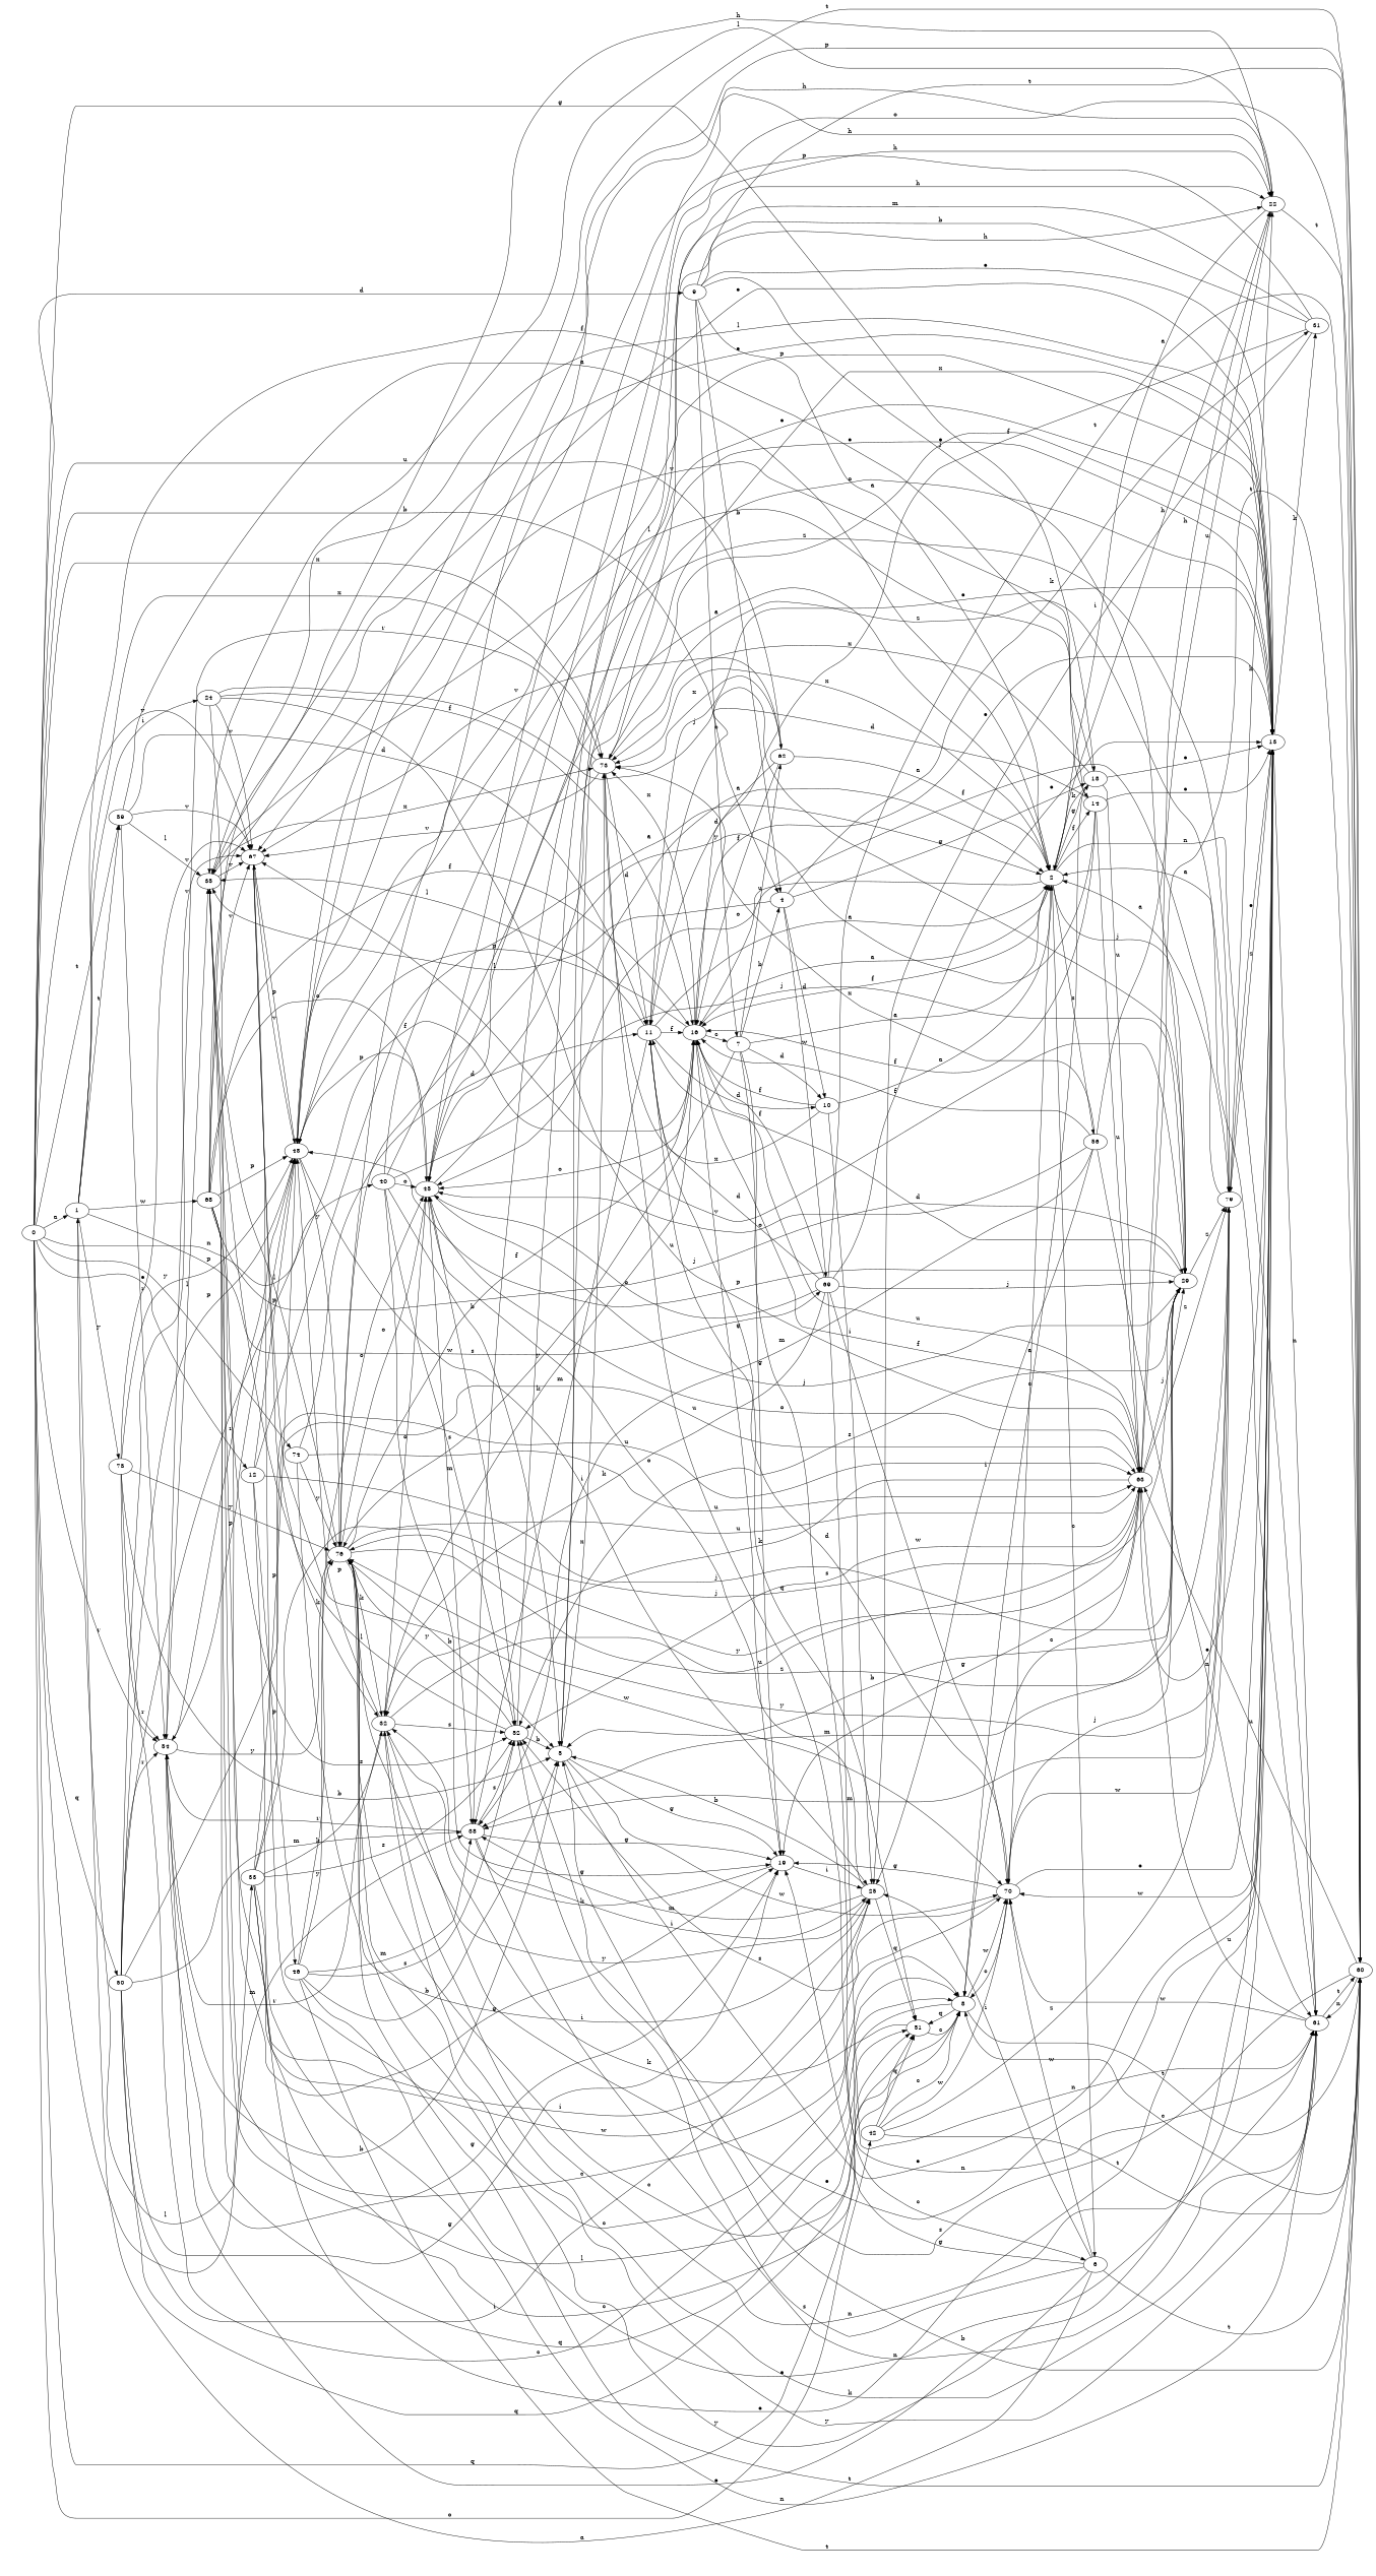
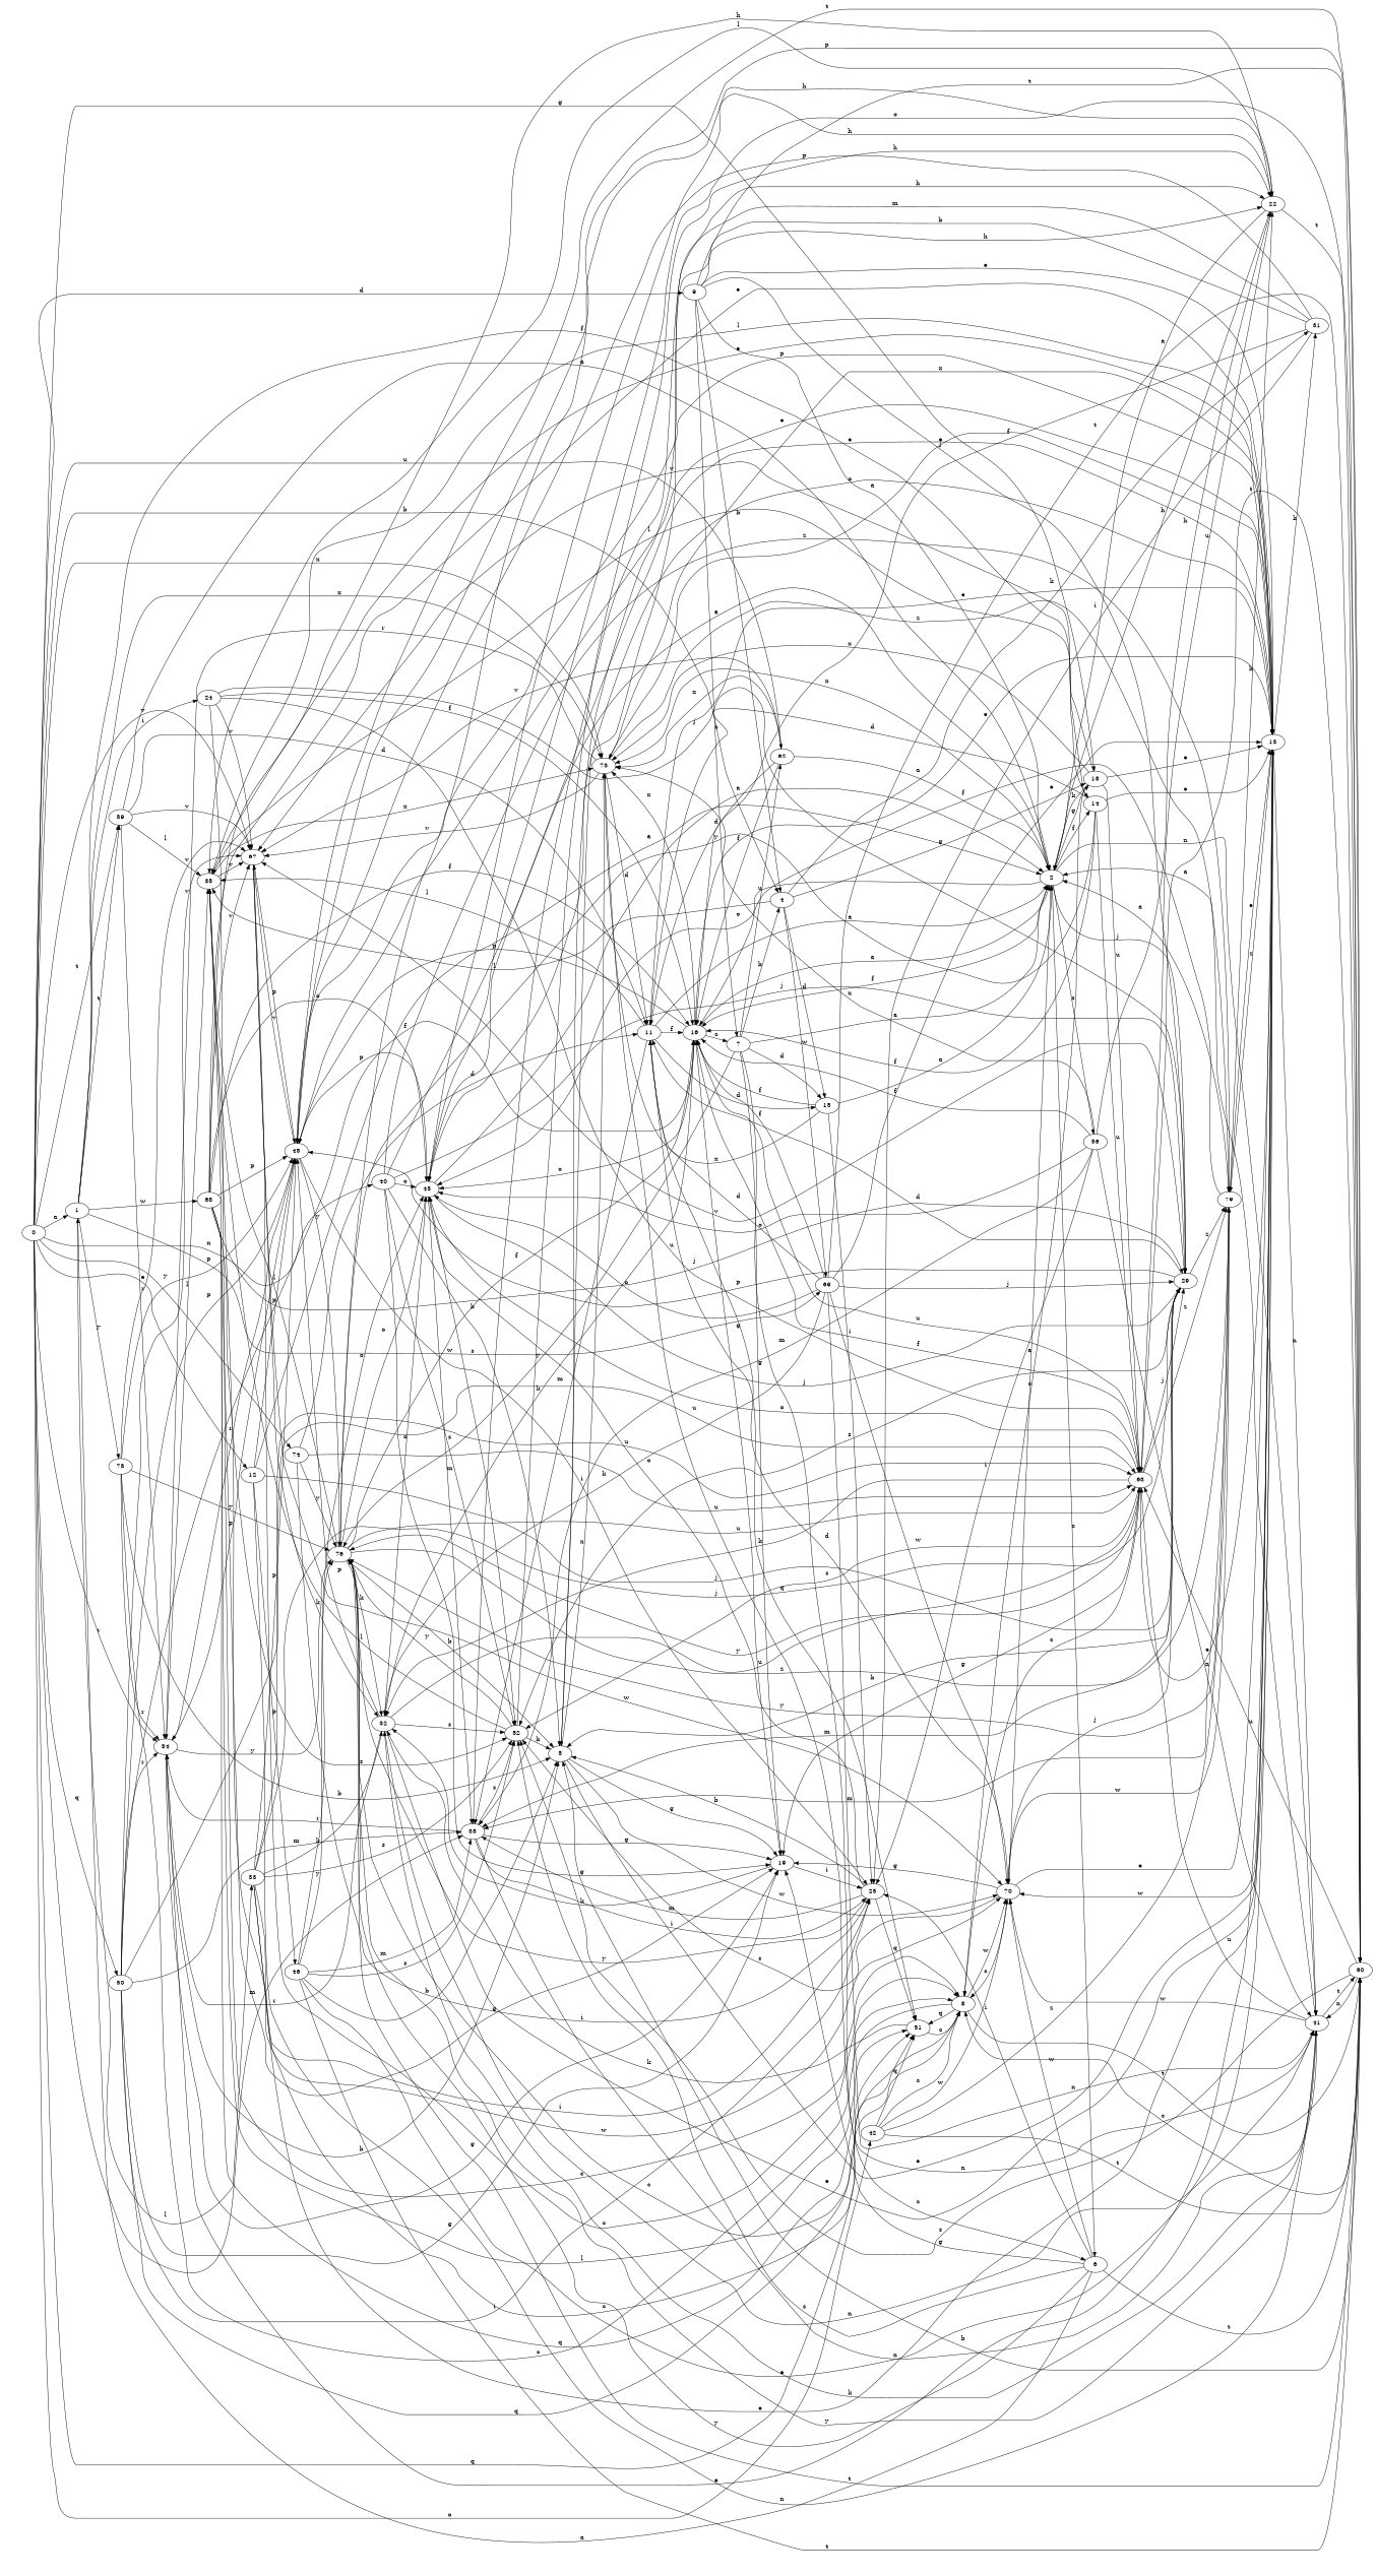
  strict digraph {
    rankdir=LR
    0
    1
    4
    9
    12
    18
    38
    40
    42
    50
    51
    54
    59
    62
    67
    73
    74
    14
    24
    33
    68
    69
    75
-   10
+   10 [label=15]
    31
    35
    2
    22
    29
    13
    60
    7
-   41 [label=61]
+   41
    46
    48
    8
    63
    19
    25
    n40 [label=52]
    45
    5
    79
    70
    16
    32
    76
    11
    6
    56
    0 -> 1 [label=a]
    0 -> 4 [label=b]
    0 -> 9 [label=d]
    0 -> 12 [label=e]
    0 -> 18 [label=g]
    0 -> 38 [label=m]
    0 -> 40 [label=n]
    0 -> 42 [label=o]
    0 -> 50 [label=q]
    0 -> 51 [label=q]
    0 -> 54 [label=r]
    0 -> 59 [label=t]
    0 -> 62 [label=u]
    0 -> 67 [label=v]
    0 -> 73 [label=x]
    0 -> 74 [label=y]
    1 -> 59 [label=t]
    1 -> 73 [label=x]
    1 -> 14 [label=f]
    1 -> 24 [label=i]
    1 -> 33 [label=l]
    1 -> 68 [label=w]
    1 -> 69 [label=w]
    1 -> 75 [label=y]
    4 -> 18 [label=g]
    4 -> 69 [label=w]
    4 -> 10 [label=d]
    4 -> 31 [label=k]
    4 -> 35 [label=l]
    9 -> 4 [label=b]
    9 -> 2 [label=a]
    9 -> 22 [label=h]
    9 -> 29 [label=j]
    9 -> 13 [label=e]
    9 -> 60 [label=t]
    9 -> 7 [label=c]
    12 -> 2 [label=a]
    12 -> 29 [label=j]
    12 -> 41 [label=n]
    12 -> 46 [label=p]
    12 -> 48 [label=p]
    18 -> 67 [label=v]
    18 -> 73 [label=x]
    18 -> 2 [label=k]
    18 -> 13 [label=e]
    18 -> 8 [label=c]
    18 -> 63 [label=u]
    38 -> 54 [label=r]
    38 -> 41 [label=n]
    38 -> 19 [label=g]
    38 -> 25 [label=i]
    38 -> n40 [label=s]
    40 -> 2 [label=a]
    40 -> 29 [label=j]
    40 -> 19 [label=g]
    40 -> n40 [label=s]
    40 -> 45 [label=o]
    40 -> 5 [label=b]
    40 -> 79 [label=z]
    42 -> 51 [label=q]
    42 -> 60 [label=t]
    42 -> 8 [label=c]
    42 -> 79 [label=z]
    42 -> 70 [label=w]
    50 -> 38 [label=m]
    50 -> 51 [label=q]
    50 -> 54 [label=r]
    50 -> 67 [label=v]
    50 -> 48 [label=p]
    50 -> 63 [label=u]
    50 -> 19 [label=g]
    50 -> 25 [label=i]
    50 -> 16 [label=f]
    51 -> 8 [label=c]
    51 -> 32 [label=k]
    54 -> 35 [label=l]
    54 -> 13 [label=e]
    54 -> 48 [label=p]
    54 -> 19 [label=g]
    54 -> 5 [label=b]
    54 -> 76 [label=y]
    59 -> 54 [label=r]
    59 -> 67 [label=v]
    59 -> 35 [label=l]
    59 -> 2 [label=a]
    59 -> 11 [label=d]
    62 -> 67 [label=v]
    62 -> 73 [label=x]
    62 -> 2 [label=a]
    62 -> 16 [label=f]
    62 -> 11 [label=d]
    67 -> 48 [label=p]
    67 -> 8 [label=c]
    67 -> 70 [label=w]
    67 -> 32 [label=k]
    73 -> 54 [label=r]
    73 -> 67 [label=v]
    73 -> 13 [label=e]
    73 -> 41 [label=n]
    73 -> 79 [label=z]
    73 -> 11 [label=d]
    74 -> 63 [label=u]
    74 -> 25 [label=i]
    74 -> 76 [label=y]
    74 -> 11 [label=d]
    14 -> 35 [label=l]
    14 -> 13 [label=e]
    14 -> 63 [label=u]
    14 -> 16 [label=f]
    14 -> 76 [label=y]
    14 -> 11 [label=d]
    24 -> 67 [label=v]
    24 -> 29 [label=j]
    24 -> 8 [label=c]
    24 -> 63 [label=u]
    24 -> 16 [label=f]
    33 -> 29 [label=j]
    33 -> 13 [label=e]
    33 -> 48 [label=p]
    33 -> 8 [label=c]
    33 -> 63 [label=u]
    33 -> 25 [label=i]
    33 -> n40 [label=s]
    33 -> 32 [label=k]
    68 -> 51 [label=q]
    68 -> 67 [label=v]
    68 -> 22 [label=h]
    68 -> 29 [label=j]
    68 -> 13 [label=e]
    68 -> 48 [label=p]
    68 -> 19 [label=g]
    68 -> n40 [label=s]
    68 -> 45 [label=o]
    68 -> 16 [label=f]
    69 -> 29 [label=j]
    69 -> 13 [label=e]
    69 -> 60 [label=t]
    69 -> 41 [label=n]
    69 -> 45 [label=o]
    69 -> 70 [label=w]
    69 -> 16 [label=f]
    69 -> 32 [label=k]
    69 -> 11 [label=d]
    75 -> 54 [label=r]
    75 -> 67 [label=v]
    75 -> 48 [label=p]
    75 -> 8 [label=c]
    75 -> 5 [label=b]
    75 -> 76 [label=y]
    10 -> 73 [label=x]
    10 -> 2 [label=a]
    10 -> 25 [label=i]
    10 -> 16 [label=f]
    31 -> 38 [label=m]
    31 -> 48 [label=p]
    31 -> 25 [label=i]
    31 -> 5 [label=b]
    31 -> 16 [label=f]
    35 -> 67 [label=v]
    35 -> 73 [label=x]
    35 -> 13 [label=e]
    35 -> 70 [label=w]
    2 -> 18 [label=g]
    2 -> 73 [label=x]
    2 -> 14 [label=f]
    2 -> 22 [label=h]
    2 -> 29 [label=j]
    2 -> 41 [label=n]
    2 -> 45 [label=o]
    2 -> 16 [label=f]
    2 -> 6 [label=c]
    2 -> 56 [label=s]
    22 -> 35 [label=l]
    22 -> 2 [label=a]
    22 -> 60 [label=t]
    22 -> 63 [label=u]
    29 -> 38 [label=m]
    29 -> 67 [label=v]
    29 -> 48 [label=p]
    29 -> n40 [label=s]
    29 -> 5 [label=b]
    29 -> 79 [label=z]
    29 -> 11 [label=d]
    13 -> 73 [label=x]
    13 -> 31 [label=k]
    13 -> 35 [label=l]
    13 -> 41 [label=n]
    13 -> 48 [label=p]
    13 -> 45 [label=o]
    13 -> 79 [label=z]
    13 -> 70 [label=w]
    60 -> 41 [label=n]
    60 -> 48 [label=p]
    60 -> 8 [label=c]
    60 -> 63 [label=u]
    60 -> n40 [label=s]
    60 -> 45 [label=o]
    60 -> 5 [label=b]
    7 -> 4 [label=b]
    7 -> 62 [label=u]
    7 -> 10 [label=d]
    7 -> 2 [label=a]
    7 -> 19 [label=g]
    7 -> 76 [label=y]
    7 -> 6 [label=c]
    41 -> 2 [label=a]
    41 -> 60 [label=t]
    41 -> 63 [label=u]
    41 -> 70 [label=w]
    41 -> 32 [label=k]
    41 -> 76 [label=y]
    46 -> 38 [label=m]
    46 -> 13 [label=e]
    46 -> 60 [label=t]
    46 -> n40 [label=s]
    46 -> 45 [label=o]
    46 -> 5 [label=b]
    46 -> 76 [label=y]
    48 -> 54 [label=r]
    48 -> 67 [label=v]
    48 -> 13 [label=e]
    48 -> 60 [label=t]
    48 -> 25 [label=i]
    48 -> 76 [label=y]
    8 -> 51 [label=q]
    8 -> 35 [label=l]
    8 -> 60 [label=t]
    8 -> 70 [label=w]
    63 -> 29 [label=j]
    63 -> 13 [label=e]
    63 -> 60 [label=t]
    63 -> 8 [label=c]
    63 -> 19 [label=g]
    63 -> n40 [label=s]
    63 -> 45 [label=o]
    63 -> 79 [label=z]
    63 -> 16 [label=f]
    63 -> 32 [label=k]
    63 -> 76 [label=y]
    19 -> 25 [label=i]
    19 -> 32 [label=k]
    25 -> 38 [label=m]
    25 -> 51 [label=q]
    25 -> 45 [label=o]
    25 -> 5 [label=b]
    25 -> 76 [label=y]
    n40 -> 35 [label=l]
    n40 -> 22 [label=h]
    n40 -> 5 [label=b]
    n40 -> 76 [label=y]
    45 -> 38 [label=m]
    45 -> 2 [label=a]
    45 -> 22 [label=h]
    45 -> 29 [label=j]
    45 -> 13 [label=e]
    45 -> 48 [label=p]
    45 -> n40 [label=s]
    5 -> 73 [label=x]
    5 -> 22 [label=h]
    5 -> 13 [label=e]
    5 -> 19 [label=g]
    5 -> 70 [label=w]
    79 -> 38 [label=m]
    79 -> 2 [label=a]
    79 -> 22 [label=h]
    79 -> 13 [label=e]
    79 -> 70 [label=w]
    79 -> 16 [label=f]
    79 -> 76 [label=y]
    70 -> 2 [label=a]
    70 -> 29 [label=j]
    70 -> 13 [label=e]
    70 -> 8 [label=c]
    70 -> 19 [label=g]
    70 -> n40 [label=s]
    70 -> 11 [label=d]
    16 -> 73 [label=x]
    16 -> 2 [label=a]
    16 -> 13 [label=e]
    16 -> 7 [label=c]
    16 -> 48 [label=p]
    16 -> 63 [label=u]
    16 -> 19 [label=g]
    16 -> 45 [label=o]
    16 -> 32 [label=k]
    32 -> 54 [label=r]
    32 -> 13 [label=e]
    32 -> 41 [label=n]
    32 -> 48 [label=p]
    32 -> 63 [label=u]
    32 -> n40 [label=s]
    32 -> 45 [label=o]
    76 -> 35 [label=l]
    76 -> 22 [label=h]
    76 -> 60 [label=t]
    76 -> 8 [label=c]
    76 -> 63 [label=u]
    76 -> 45 [label=o]
    76 -> 5 [label=b]
    76 -> 79 [label=z]
    76 -> 16 [label=f]
    76 -> 32 [label=k]
    11 -> 38 [label=m]
    11 -> 51 [label=q]
    11 -> 10 [label=d]
    11 -> 35 [label=l]
    11 -> 2 [label=a]
    11 -> 13 [label=e]
    11 -> 16 [label=f]
    6 -> 1 [label=a]
    6 -> 60 [label=t]
    6 -> 19 [label=g]
    6 -> 25 [label=i]
    6 -> n40 [label=s]
    6 -> 70 [label=w]
    6 -> 76 [label=y]
    56 -> 38 [label=m]
    56 -> 73 [label=x]
    56 -> 22 [label=h]
    56 -> 41 [label=n]
    56 -> 25 [label=i]
    56 -> 45 [label=o]
    56 -> 16 [label=f]
  }
